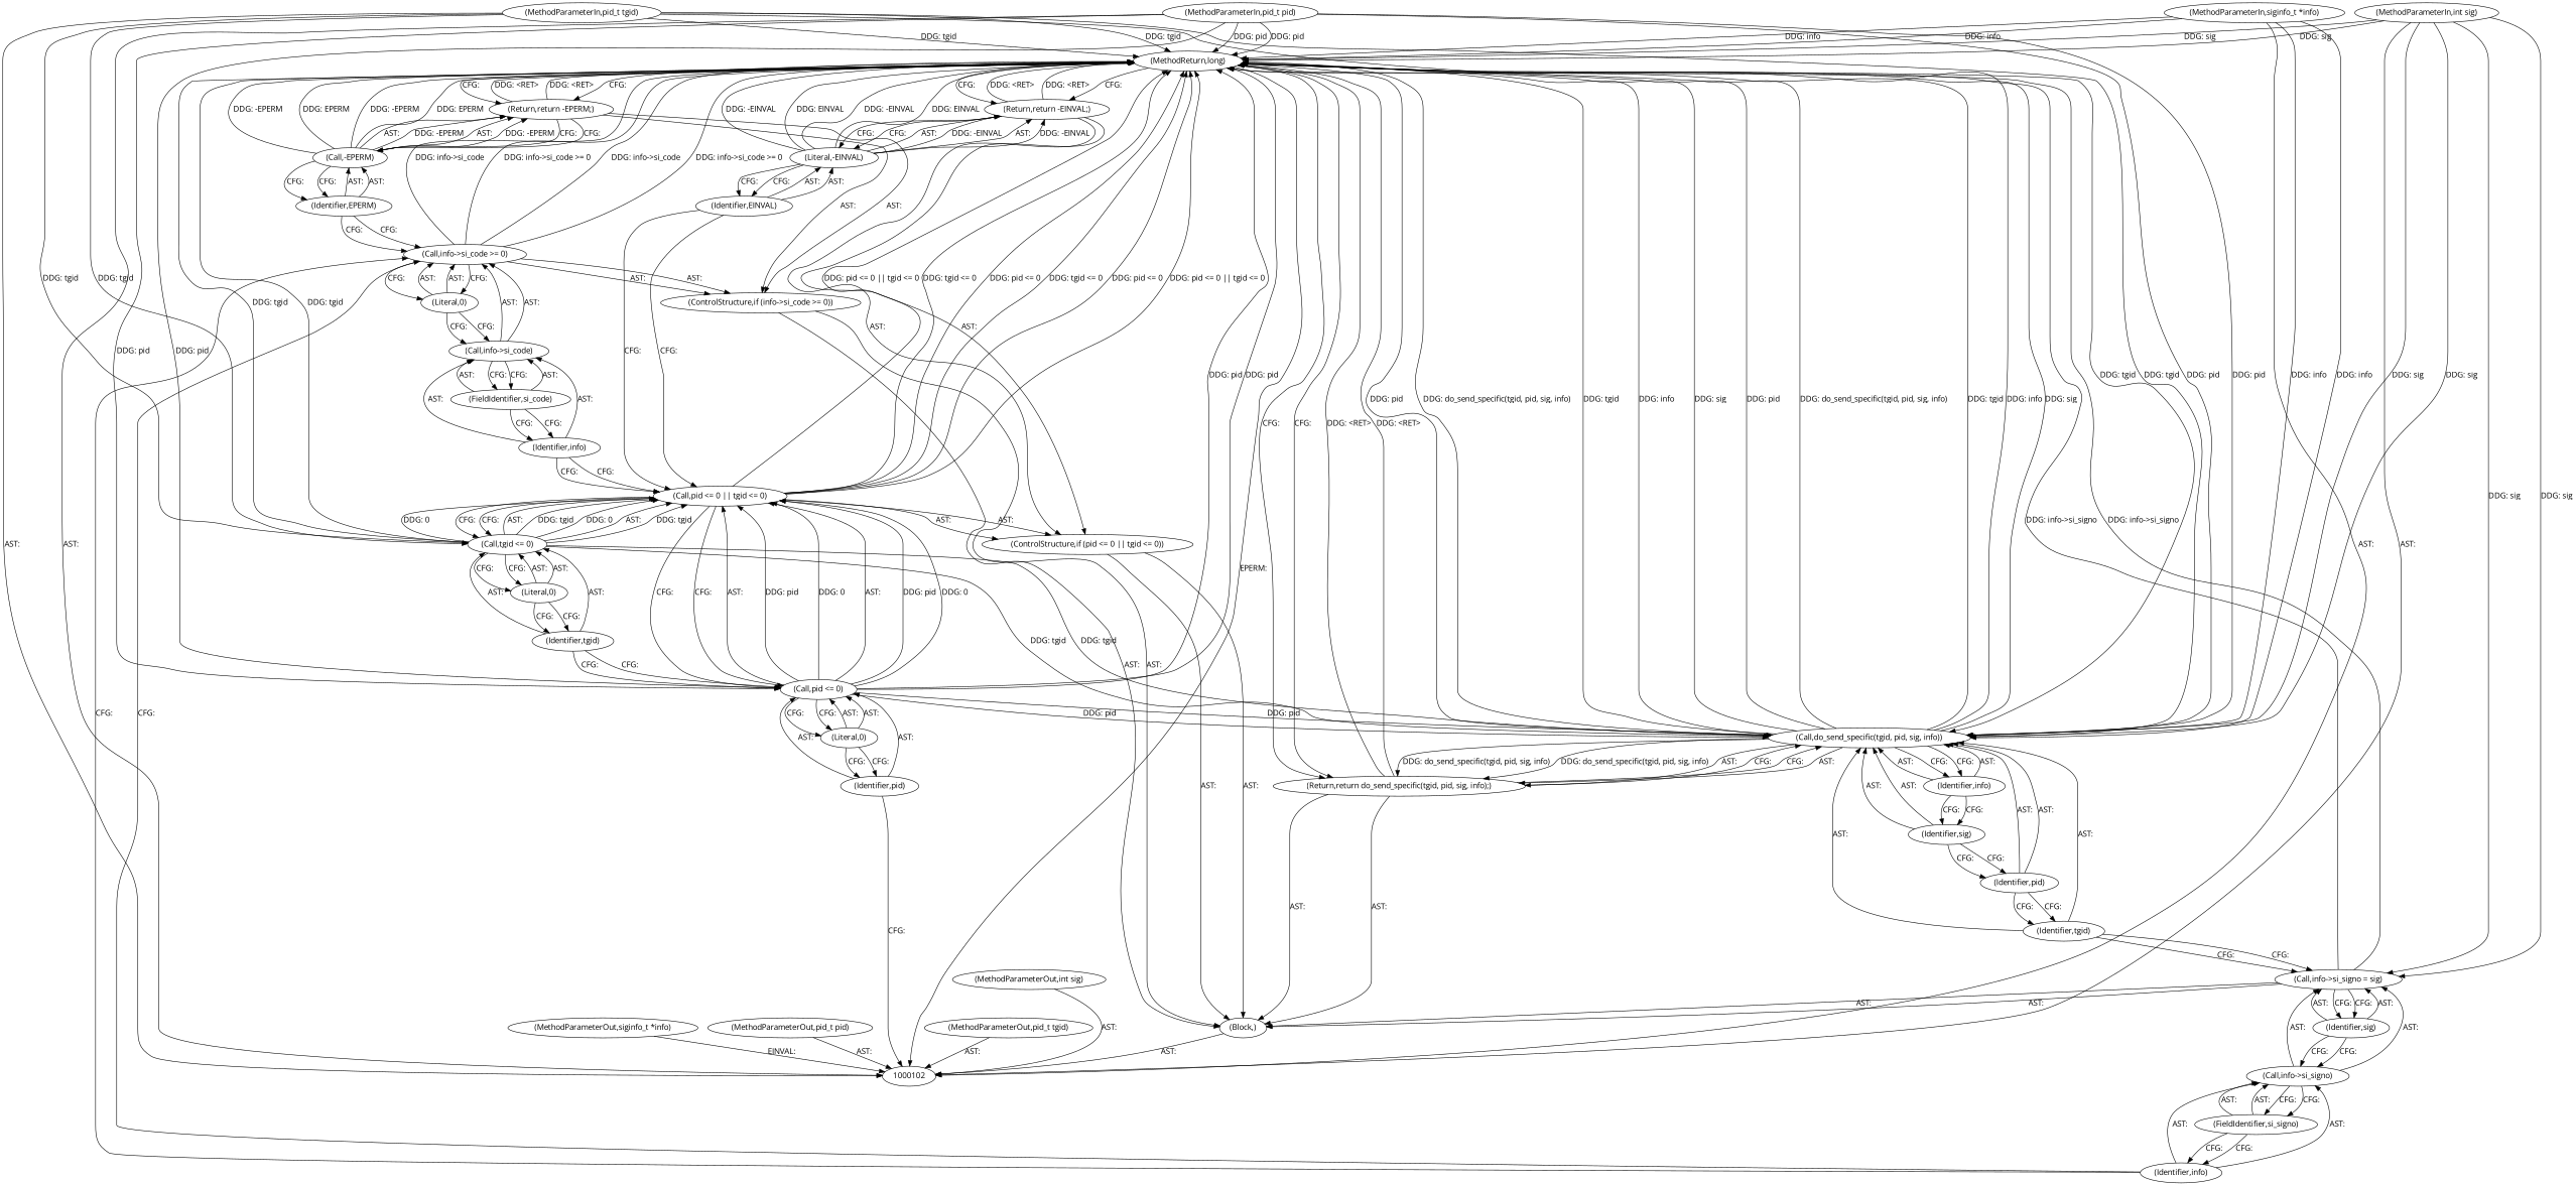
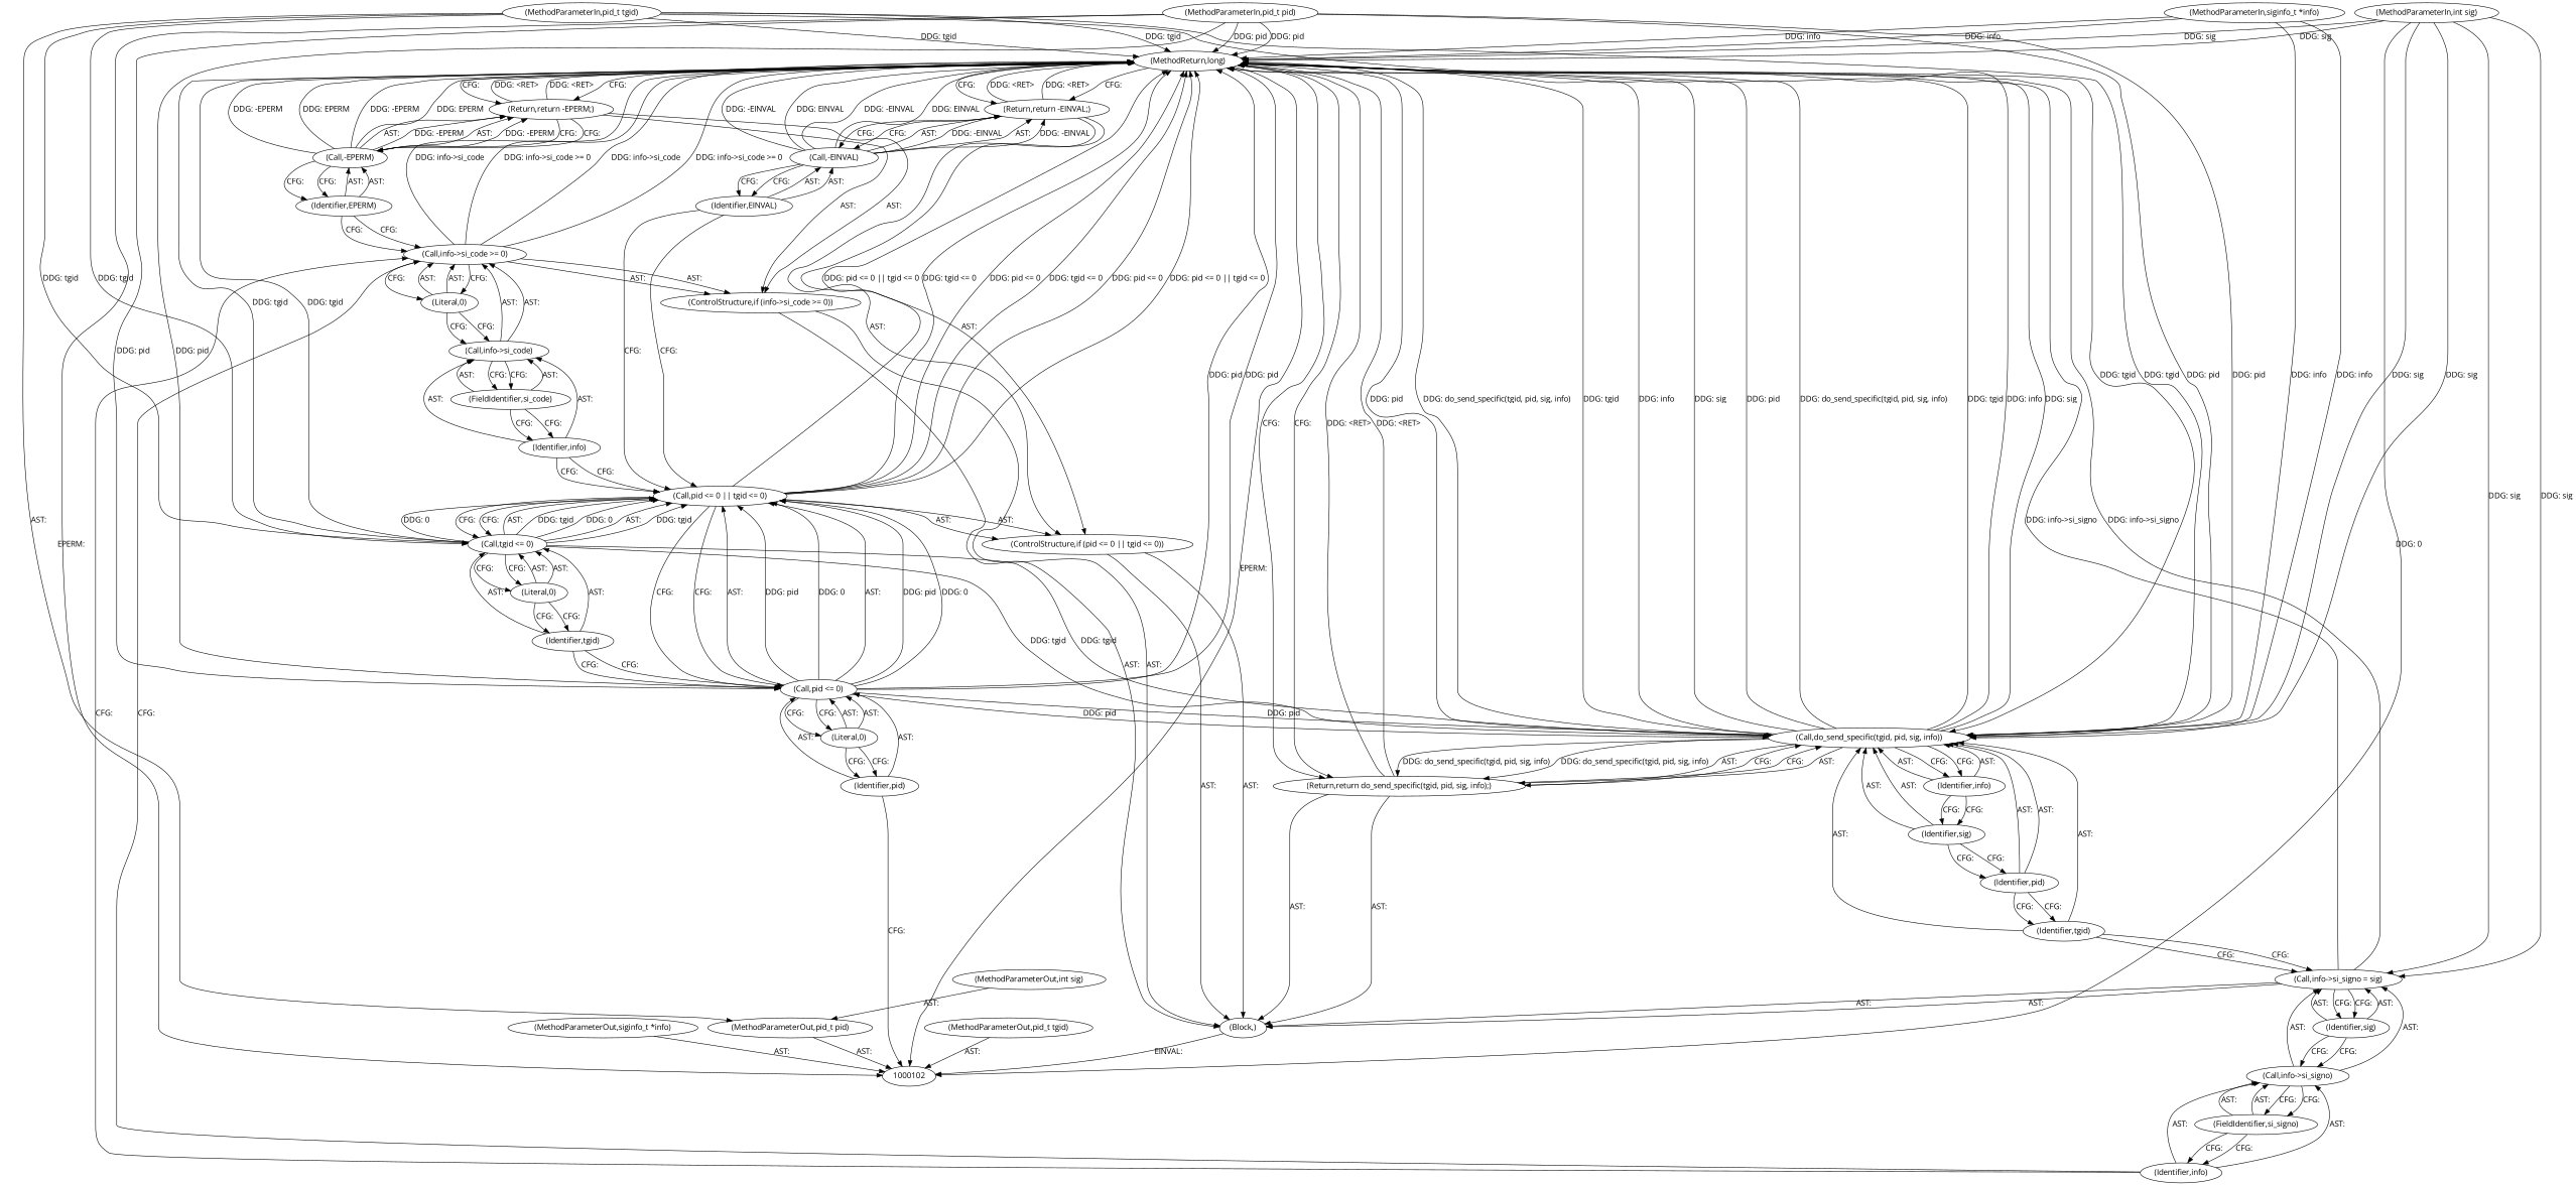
  digraph {
    fontname="Open Sans"
    node [fontname="Open Sans"]
    edge [fontname="Open Sans"]
    n1 [label="(MethodReturn,long)"]
    n2 [label="(Return,return -EPERM;)"]
    n3 [label="(Return,return do_send_specific(tgid, pid, sig, info);)"]
    n4 [label="(Return,return -EINVAL;)"]
    1000102
    n6 [label="(Call,-EPERM)"]
    n7 [label="(ControlStructure,if (info->si_code >= 0))"]
    n8 [label="(Call,do_send_specific(tgid, pid, sig, info))"]
    n9 [label="(Block,)"]
    n10 [label="(ControlStructure,if (pid <= 0 || tgid <= 0))"]
-   n11 [label="(Literal,-EINVAL)"]
+   n11 [label="(Call,-EINVAL)"]
    n12 [label="(MethodParameterIn,pid_t tgid)"]
    n13 [label="(Call,tgid <= 0)"]
    n14 [label="(Identifier,info)"]
    n15 [label="(Literal,0)"]
    n16 [label="(Call,pid <= 0 || tgid <= 0)"]
    n17 [label="(MethodParameterOut,pid_t tgid)"]
    n18 [label="(MethodParameterIn,pid_t pid)"]
    n19 [label="(Call,pid <= 0)"]
    n20 [label="(Literal,0)"]
    n21 [label="(MethodParameterOut,pid_t pid)"]
    n22 [label="(MethodParameterIn,int sig)"]
    n23 [label="(Call,info->si_signo = sig)"]
    n24 [label="(Identifier,sig)"]
    n25 [label="(MethodParameterOut,int sig)"]
    n26 [label="(MethodParameterIn,siginfo_t *info)"]
    n27 [label="(MethodParameterOut,siginfo_t *info)"]
    n28 [label="(Identifier,EPERM)"]
    n29 [label="(Call,info->si_code >= 0)"]
    n30 [label="(Literal,0)"]
    n31 [label="(Call,info->si_signo)"]
    n32 [label="(FieldIdentifier,si_signo)"]
    n33 [label="(Identifier,info)"]
    n34 [label="(Identifier,tgid)"]
    n35 [label="(Identifier,pid)"]
    n36 [label="(Identifier,sig)"]
    n37 [label="(Identifier,pid)"]
    n38 [label="(Identifier,tgid)"]
    n39 [label="(Identifier,EINVAL)"]
    n40 [label="(FieldIdentifier,si_code)"]
    n41 [label="(Call,info->si_code)"]
    n42 [label="(Identifier,info)"]
    n1 -> n2 [label="CFG: "]
    n1 -> n2 [label="CFG: "]
    n1 -> n3 [label="CFG: "]
    n1 -> n3 [label="CFG: "]
    n1 -> n4 [label="CFG: "]
    n1 -> n4 [label="CFG: "]
    n1 -> 1000102 [label="EPERM: "]
    n2 -> n1 [label="DDG: <RET>"]
    n2 -> n1 [label="DDG: <RET>"]
    n2 -> n6 [label="CFG: "]
    n2 -> n6 [label="CFG: "]
    n2 -> n7 [label="AST: "]
    n2 -> n7 [label="AST: "]
    n3 -> n1 [label="DDG: <RET>"]
    n3 -> n1 [label="DDG: <RET>"]
    n3 -> n8 [label="CFG: "]
    n3 -> n8 [label="CFG: "]
    n3 -> n9 [label="AST: "]
    n3 -> n9 [label="AST: "]
    n4 -> n1 [label="DDG: <RET>"]
    n4 -> n1 [label="DDG: <RET>"]
    n4 -> n10 [label="AST: "]
    n4 -> n10 [label="AST: "]
    n4 -> n11 [label="CFG: "]
    n4 -> n11 [label="CFG: "]
    n6 -> n1 [label="DDG: -EPERM"]
    n6 -> n1 [label="DDG: EPERM"]
    n6 -> n1 [label="DDG: -EPERM"]
    n6 -> n1 [label="DDG: EPERM"]
    n6 -> n2 [label="AST: "]
    n6 -> n2 [label="DDG: -EPERM"]
    n6 -> n2 [label="AST: "]
    n6 -> n2 [label="DDG: -EPERM"]
    n6 -> n28 [label="CFG: "]
    n6 -> n28 [label="CFG: "]
    n7 -> n9 [label="AST: "]
    n7 -> n9 [label="AST: "]
    n8 -> n1 [label="DDG: pid"]
    n8 -> n1 [label="DDG: do_send_specific(tgid, pid, sig, info)"]
    n8 -> n1 [label="DDG: tgid"]
    n8 -> n1 [label="DDG: info"]
    n8 -> n1 [label="DDG: sig"]
    n8 -> n1 [label="DDG: pid"]
    n8 -> n1 [label="DDG: do_send_specific(tgid, pid, sig, info)"]
    n8 -> n1 [label="DDG: tgid"]
    n8 -> n1 [label="DDG: info"]
    n8 -> n1 [label="DDG: sig"]
    n8 -> n3 [label="AST: "]
    n8 -> n3 [label="DDG: do_send_specific(tgid, pid, sig, info)"]
    n8 -> n3 [label="AST: "]
    n8 -> n3 [label="DDG: do_send_specific(tgid, pid, sig, info)"]
    n8 -> n14 [label="CFG: "]
    n8 -> n14 [label="CFG: "]
-   n9 -> 1000102 [label="AST: "]
+   n9 -> 1000102 [label="EINVAL: "]
    n10 -> n9 [label="AST: "]
    n10 -> n9 [label="AST: "]
    n11 -> n1 [label="DDG: -EINVAL"]
    n11 -> n1 [label="DDG: EINVAL"]
    n11 -> n1 [label="DDG: -EINVAL"]
    n11 -> n1 [label="DDG: EINVAL"]
    n11 -> n4 [label="AST: "]
    n11 -> n4 [label="DDG: -EINVAL"]
    n11 -> n4 [label="AST: "]
    n11 -> n4 [label="DDG: -EINVAL"]
    n11 -> n39 [label="CFG: "]
    n11 -> n39 [label="CFG: "]
    n12 -> n1 [label="DDG: tgid"]
    n12 -> n1 [label="DDG: tgid"]
-   n12 -> 1000102 [label="AST: "]
+   n12 -> n21 [label="AST: "]
    n12 -> n8 [label="DDG: tgid"]
    n12 -> n8 [label="DDG: tgid"]
    n12 -> n13 [label="DDG: tgid"]
    n12 -> n13 [label="DDG: tgid"]
    n13 -> n1 [label="DDG: tgid"]
    n13 -> n1 [label="DDG: tgid"]
    n13 -> n8 [label="DDG: tgid"]
    n13 -> n8 [label="DDG: tgid"]
    n13 -> n15 [label="CFG: "]
    n13 -> n15 [label="CFG: "]
    n13 -> n16 [label="AST: "]
    n13 -> n16 [label="DDG: tgid"]
    n13 -> n16 [label="DDG: 0"]
    n13 -> n16 [label="AST: "]
    n13 -> n16 [label="DDG: tgid"]
    n13 -> n16 [label="DDG: 0"]
    n14 -> n8 [label="AST: "]
    n14 -> n8 [label="AST: "]
    n14 -> n36 [label="CFG: "]
    n14 -> n36 [label="CFG: "]
    n15 -> n13 [label="AST: "]
    n15 -> n13 [label="AST: "]
    n15 -> n38 [label="CFG: "]
    n15 -> n38 [label="CFG: "]
    n16 -> n1 [label="DDG: tgid <= 0"]
    n16 -> n1 [label="DDG: pid <= 0"]
    n16 -> n1 [label="DDG: pid <= 0 || tgid <= 0"]
    n16 -> n1 [label="DDG: tgid <= 0"]
    n16 -> n1 [label="DDG: pid <= 0"]
    n16 -> n1 [label="DDG: pid <= 0 || tgid <= 0"]
    n16 -> n10 [label="AST: "]
    n16 -> n10 [label="AST: "]
    n16 -> n13 [label="CFG: "]
    n16 -> n13 [label="CFG: "]
    n16 -> n19 [label="CFG: "]
    n16 -> n19 [label="CFG: "]
    n17 -> 1000102 [label="AST: "]
    n18 -> n1 [label="DDG: pid"]
    n18 -> n1 [label="DDG: pid"]
-   n18 -> 1000102 [label="AST: "]
+   n18 -> 1000102 [label="EPERM: "]
    n18 -> n8 [label="DDG: pid"]
    n18 -> n8 [label="DDG: pid"]
    n18 -> n19 [label="DDG: pid"]
    n18 -> n19 [label="DDG: pid"]
    n19 -> n1 [label="DDG: pid"]
    n19 -> n1 [label="DDG: pid"]
    n19 -> n8 [label="DDG: pid"]
    n19 -> n8 [label="DDG: pid"]
    n19 -> n16 [label="AST: "]
    n19 -> n16 [label="DDG: pid"]
    n19 -> n16 [label="DDG: 0"]
    n19 -> n16 [label="AST: "]
    n19 -> n16 [label="DDG: pid"]
    n19 -> n16 [label="DDG: 0"]
    n19 -> n20 [label="CFG: "]
    n19 -> n20 [label="CFG: "]
    n20 -> n19 [label="AST: "]
    n20 -> n19 [label="AST: "]
    n20 -> n37 [label="CFG: "]
    n20 -> n37 [label="CFG: "]
    n21 -> 1000102 [label="AST: "]
    n22 -> n1 [label="DDG: sig"]
    n22 -> n1 [label="DDG: sig"]
-   n22 -> 1000102 [label="AST: "]
+   n22 -> 1000102 [label="DDG: 0"]
    n22 -> n8 [label="DDG: sig"]
    n22 -> n8 [label="DDG: sig"]
    n22 -> n23 [label="DDG: sig"]
    n22 -> n23 [label="DDG: sig"]
    n23 -> n1 [label="DDG: info->si_signo"]
    n23 -> n1 [label="DDG: info->si_signo"]
    n23 -> n9 [label="AST: "]
    n23 -> n9 [label="AST: "]
    n23 -> n24 [label="CFG: "]
    n23 -> n24 [label="CFG: "]
    n24 -> n23 [label="AST: "]
    n24 -> n23 [label="AST: "]
    n24 -> n31 [label="CFG: "]
    n24 -> n31 [label="CFG: "]
-   n25 -> 1000102 [label="AST: "]
+   n25 -> n21 [label="AST: "]
    n26 -> n1 [label="DDG: info"]
    n26 -> n1 [label="DDG: info"]
-   n26 -> 1000102 [label="AST: "]
    n26 -> n8 [label="DDG: info"]
    n26 -> n8 [label="DDG: info"]
-   n27 -> 1000102 [label="EINVAL: "]
+   n27 -> 1000102 [label="AST: "]
    n28 -> n6 [label="AST: "]
    n28 -> n6 [label="AST: "]
    n28 -> n29 [label="CFG: "]
    n28 -> n29 [label="CFG: "]
    n29 -> n1 [label="DDG: info->si_code"]
    n29 -> n1 [label="DDG: info->si_code >= 0"]
    n29 -> n1 [label="DDG: info->si_code"]
    n29 -> n1 [label="DDG: info->si_code >= 0"]
    n29 -> n7 [label="AST: "]
    n29 -> n7 [label="AST: "]
    n29 -> n30 [label="CFG: "]
    n29 -> n30 [label="CFG: "]
    n30 -> n29 [label="AST: "]
    n30 -> n29 [label="AST: "]
    n30 -> n41 [label="CFG: "]
    n30 -> n41 [label="CFG: "]
    n31 -> n23 [label="AST: "]
    n31 -> n23 [label="AST: "]
    n31 -> n32 [label="CFG: "]
    n31 -> n32 [label="CFG: "]
    n32 -> n31 [label="AST: "]
    n32 -> n31 [label="AST: "]
    n32 -> n33 [label="CFG: "]
    n32 -> n33 [label="CFG: "]
    n33 -> n29 [label="CFG: "]
    n33 -> n29 [label="CFG: "]
    n33 -> n31 [label="AST: "]
    n33 -> n31 [label="AST: "]
    n34 -> n8 [label="AST: "]
    n34 -> n8 [label="AST: "]
    n34 -> n23 [label="CFG: "]
    n34 -> n23 [label="CFG: "]
    n35 -> n8 [label="AST: "]
    n35 -> n8 [label="AST: "]
    n35 -> n34 [label="CFG: "]
    n35 -> n34 [label="CFG: "]
    n36 -> n8 [label="AST: "]
    n36 -> n8 [label="AST: "]
    n36 -> n35 [label="CFG: "]
    n36 -> n35 [label="CFG: "]
    n37 -> 1000102 [label="CFG: "]
    n37 -> n19 [label="AST: "]
    n37 -> n19 [label="AST: "]
    n38 -> n13 [label="AST: "]
    n38 -> n13 [label="AST: "]
    n38 -> n19 [label="CFG: "]
    n38 -> n19 [label="CFG: "]
    n39 -> n11 [label="AST: "]
    n39 -> n11 [label="AST: "]
    n39 -> n16 [label="CFG: "]
    n39 -> n16 [label="CFG: "]
    n40 -> n41 [label="AST: "]
    n40 -> n41 [label="AST: "]
    n40 -> n42 [label="CFG: "]
    n40 -> n42 [label="CFG: "]
    n41 -> n29 [label="AST: "]
    n41 -> n29 [label="AST: "]
    n41 -> n40 [label="CFG: "]
    n41 -> n40 [label="CFG: "]
    n42 -> n16 [label="CFG: "]
    n42 -> n16 [label="CFG: "]
    n42 -> n41 [label="AST: "]
    n42 -> n41 [label="AST: "]
  }
